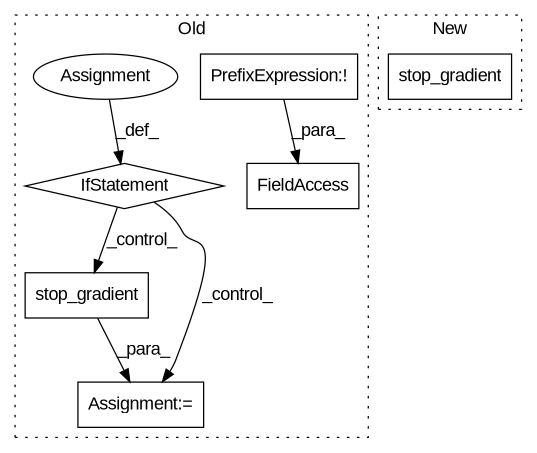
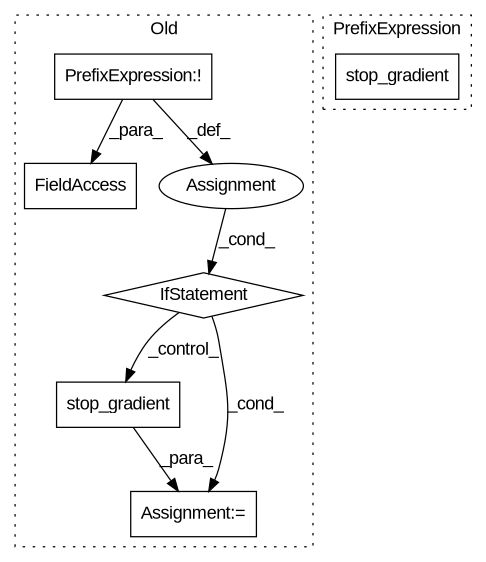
  digraph {
    fontname="Liberation Sans"
    node [a=32 fontname="Liberation Sans" l="14,1" shape=box]
    edge [fontname="Liberation Sans"]
    n1 [label=stop_gradient s="3242,3259"]
    n2 [a=7 l=1 label="Assignment:=" s=3230]
    n3 [a=38 l=1 label="PrefixExpression:!" s=3194]
    n4 [a=22 l=20 label=FieldAccess s=3195]
    n5 [a=25 l="4,2" label=IfStatement s="3190,3215" shape=diamond]
    n6 [a=42 label=Assignment shape=ellipse l=""]
    n7 [label=stop_gradient s="3054,3143"]
    subgraph cluster_1 {
      label=Old
      style=dotted
      n1
      n2
      n3
      n4
      n5
      n6
    }
    subgraph cluster_2 {
-     label=New
+     label=PrefixExpression
      style=dotted
      n7
    }
    n1 -> n2 [label=_para_]
    n3 -> n4 [label=_para_]
+   n3 -> n6 [label=_def_]
    n5 -> n1 [label=_control_]
-   n5 -> n2 [label=_control_]
-   n6 -> n5 [label=_def_]
+   n5 -> n2 [label=_cond_]
+   n6 -> n5 [label=_cond_]
  }
